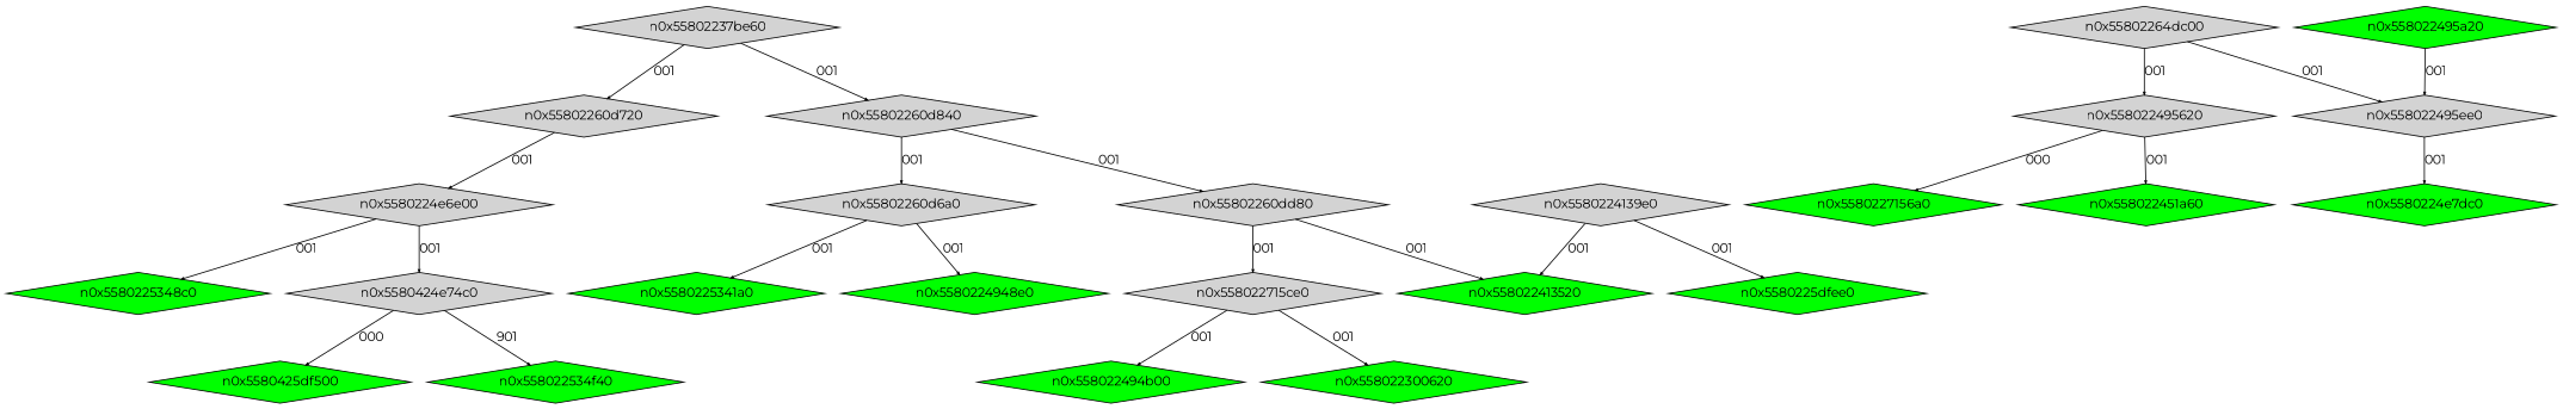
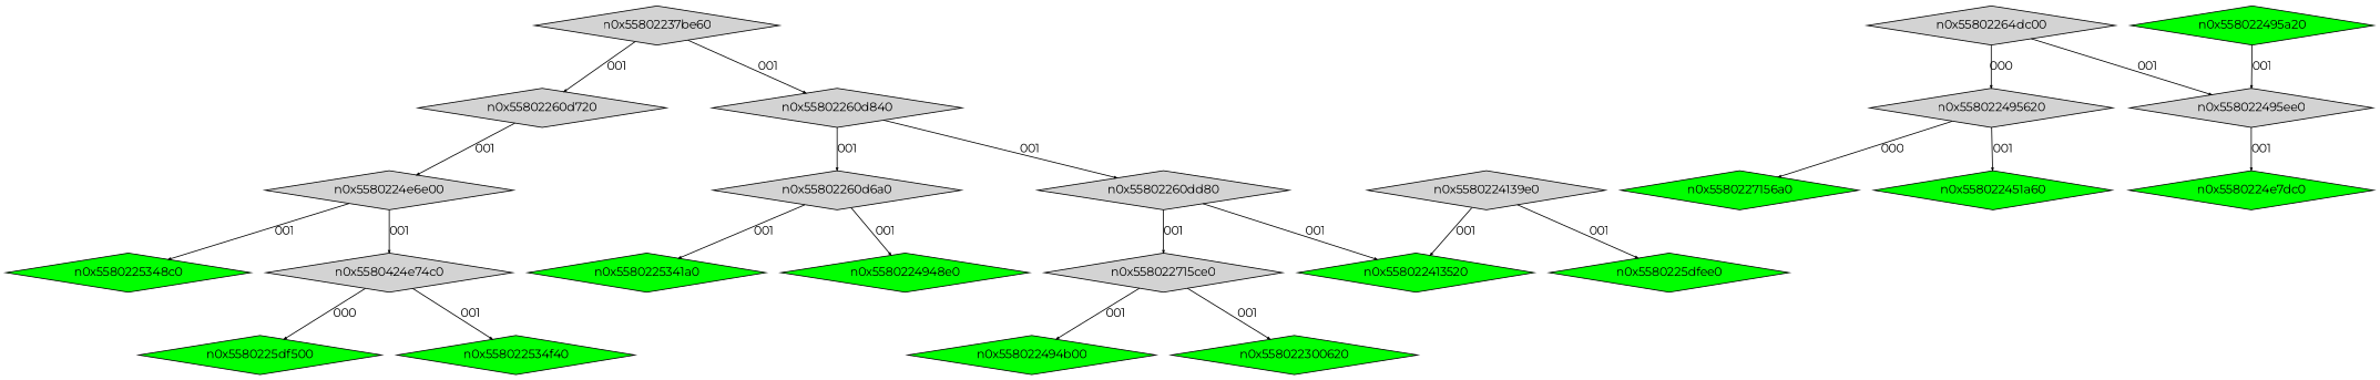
  digraph {
    fontname=Montserrat
    node [fontname=Montserrat shape=diamond style=filled fillcolor=green]
    edge [arrowsize=.3 fontname=Montserrat]
    n0x55802237be60 [height=.1 width=.1 fillcolor=""]
    n0x55802260d720 [height=.1 width=.1 fillcolor=""]
    n0x55802260d840 [height=.1 width=.1 fillcolor=""]
    n0x5580224e6e00 [height=.1 width=.1 fillcolor=""]
    n0x55802260d6a0 [height=.1 width=.1 fillcolor=""]
    n0x55802260dd80 [height=.1 width=.1 fillcolor=""]
    n0x5580225348c0 [height=.1 width=.1]
    n8 [height=.1 label=n0x5580424e74c0 width=.1 fillcolor=""]
    n0x55802264dc00 [height=.1 width=.1 fillcolor=""]
    n0x558022495620 [height=.1 width=.1 fillcolor=""]
    n0x558022495ee0 [height=.1 width=.1 fillcolor=""]
    n0x5580225341a0 [height=.1 width=.1]
    n0x5580224948e0 [height=.1 width=.1]
    n0x558022715ce0 [height=.1 width=.1 fillcolor=""]
    n0x558022413520 [height=.1 width=.1]
    n0x558022494b00 [height=.1 width=.1]
    n0x558022300620 [height=.1 width=.1]
    n0x5580224139e0 [height=.1 width=.1 fillcolor=""]
    n0x5580225dfee0 [height=.1 width=.1]
-   n0x5580225df500 [height=.1 width=.1 label=n0x5580425df500]
+   n0x5580225df500 [height=.1 width=.1]
    n0x558022534f40 [height=.1 width=.1]
    n0x5580227156a0 [height=.1 width=.1]
    n0x558022451a60 [height=.1 width=.1]
    n0x5580224e7dc0 [height=.1 width=.1]
    n0x558022495a20 [height=.1 width=.1]
    n0x55802237be60 -> n0x55802260d720 [label=001]
    n0x55802237be60 -> n0x55802260d840 [label=001]
    n0x55802260d720 -> n0x5580224e6e00 [label=001]
    n0x55802260d840 -> n0x55802260d6a0 [label=001]
    n0x55802260d840 -> n0x55802260dd80 [label=001]
    n0x5580224e6e00 -> n0x5580225348c0 [label=001]
    n0x5580224e6e00 -> n8 [label=001]
    n0x55802260d6a0 -> n0x5580225341a0 [label=001]
    n0x55802260d6a0 -> n0x5580224948e0 [label=001]
    n0x55802260dd80 -> n0x558022715ce0 [label=001]
    n0x55802260dd80 -> n0x558022413520 [label=001]
    n8 -> n0x5580225df500 [label=000]
-   n8 -> n0x558022534f40 [label=901]
-   n0x55802264dc00 -> n0x558022495620 [label=001]
+   n8 -> n0x558022534f40 [label=001]
+   n0x55802264dc00 -> n0x558022495620 [label=000]
    n0x55802264dc00 -> n0x558022495ee0 [label=001]
    n0x558022495620 -> n0x5580227156a0 [label=000]
    n0x558022495620 -> n0x558022451a60 [label=001]
    n0x558022495ee0 -> n0x5580224e7dc0 [label=001]
    n0x558022715ce0 -> n0x558022494b00 [label=001]
    n0x558022715ce0 -> n0x558022300620 [label=001]
    n0x5580224139e0 -> n0x558022413520 [label=001]
    n0x5580224139e0 -> n0x5580225dfee0 [label=001]
    n0x558022495a20 -> n0x558022495ee0 [label=001]
  }
